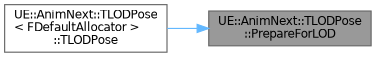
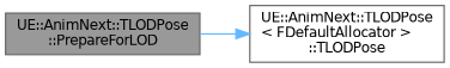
  digraph {
    rankdir=RL
    node [fontname=Helvetica fontsize=10 shape=box style=filled]
    n1 [color=gray40 fillcolor=grey60 fontcolor=black height=0.2 label="UE::AnimNext::TLODPose\l::PrepareForLOD" width=0.4]
    n2 [color=grey40 fillcolor=white height=0.2 label="UE::AnimNext::TLODPose\l\< FDefaultAllocator \>\l::TLODPose" width=0.4]
-   n1 -> n2 [color=steelblue1 dir=back fontname=Helvetica fontsize=10 labelfontname=Helvetica labelfontsize=10 style=solid]
+   n2 -> n1 [color=steelblue1 dir=back fontname=Helvetica fontsize=10 labelfontname=Helvetica labelfontsize=10 style=solid]
  }
